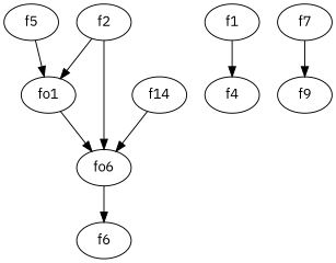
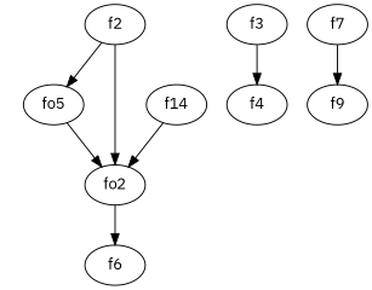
  strict digraph {
    fontname="IBM Plex Sans"
    node [fontname="IBM Plex Sans"]
    edge [fontname="IBM Plex Sans" weight=2]
-   fo1
-   fo2 [label=fo6]
+   fo1 [label=fo5]
+   fo2
    f2
-   f3 [label=f1]
+   f3
    f4
-   f5
    f7
    f9
    f6
    n10 [label=f14]
    fo1 -> fo2
    fo2 -> f6
    f2 -> fo1
    f2 -> fo2
    f3 -> f4
-   f5 -> fo1
    f7 -> f9
    n10 -> fo2
  }
